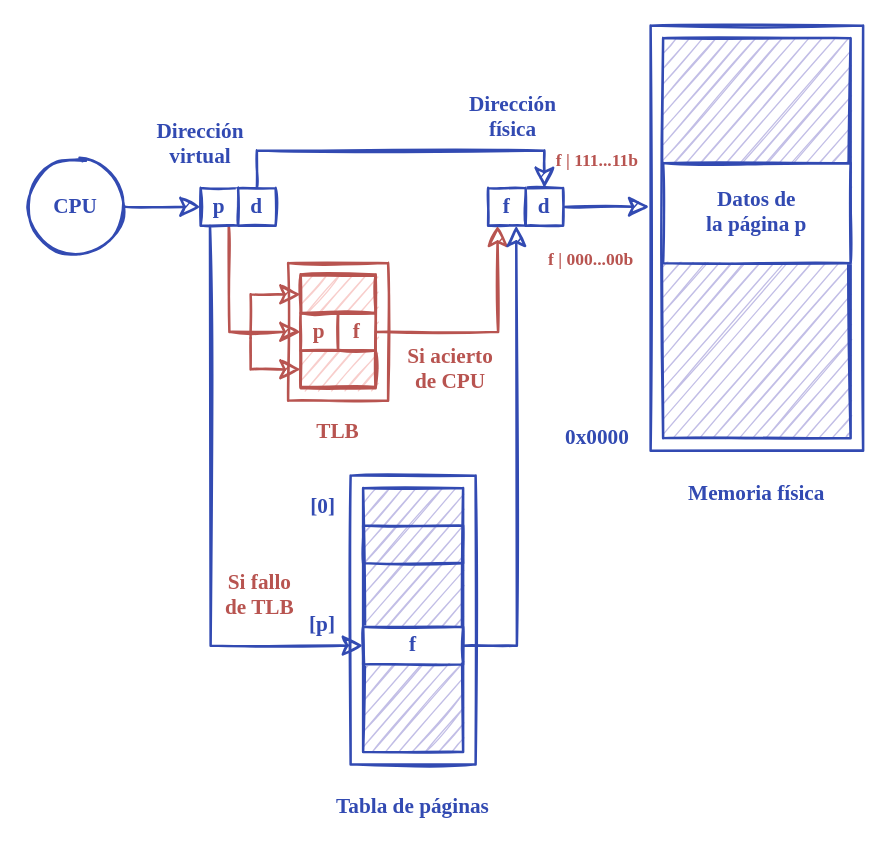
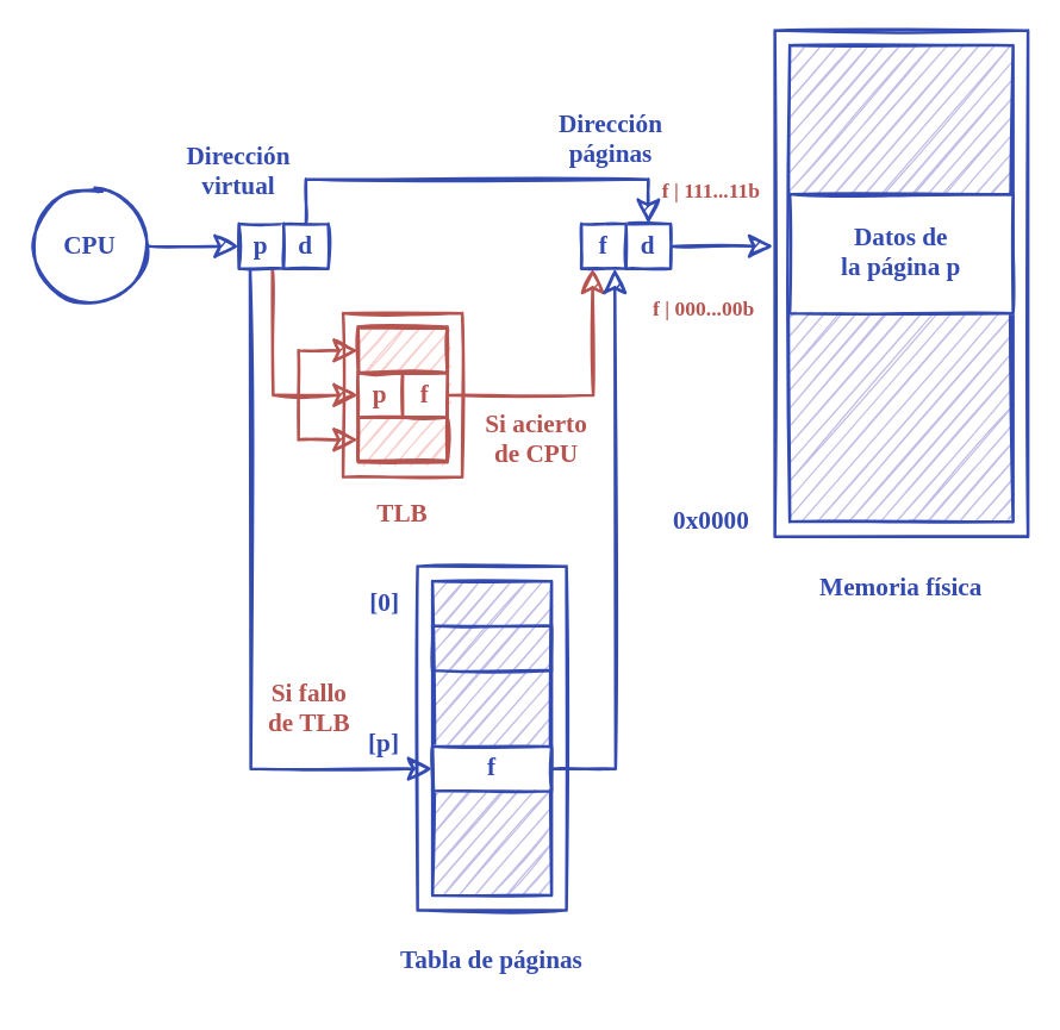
  <mxCell id="0" />
  <mxCell id="1" parent="0" />
  <mxCell id="2" value="" style="endArrow=classic;strokeWidth=2;fontFamily=Ink Free;fontSize=17;sketch=1;endSize=12;rounded=0;endFill=1;startSize=12;startArrow=none;startFill=0;fontColor=#324AB2;fontSource=https%3A%2F%2Full-esit-sistemas-operativos.github.io%2Fssoo-apuntes%2Ffonts%2FInkFree.woff;fontStyle=1;spacingBottom=5;exitX=0.75;exitY=1;exitDx=0;exitDy=0;entryX=0;entryY=0.5;entryDx=0;entryDy=0;strokeColor=#B85450;" parent="1" source="16" target="31" edge="1"><mxGeometry width="50" height="50" relative="1" as="geometry"><mxPoint x="245" y="160" as="sourcePoint" /><mxPoint x="445" y="160" as="targetPoint" /><Array as="points"><mxPoint x="183" y="265" /></Array></mxGeometry></mxCell>
  <mxCell id="3" value="" style="endArrow=classic;strokeWidth=2;fontFamily=Ink Free;fontSize=17;sketch=1;endSize=12;rounded=0;endFill=1;startSize=12;startArrow=none;startFill=0;strokeColor=#324AB2;fontColor=#324AB2;fontSource=https%3A%2F%2Full-esit-sistemas-operativos.github.io%2Fssoo-apuntes%2Ffonts%2FInkFree.woff;fontStyle=1;spacingBottom=5;entryX=0;entryY=0.5;entryDx=0;entryDy=0;exitX=0.25;exitY=1;exitDx=0;exitDy=0;" edge="1" parent="1" source="16" target="11"><mxGeometry width="50" height="50" relative="1" as="geometry"><mxPoint x="200" y="270" as="sourcePoint" /><mxPoint x="260" y="519.976" as="targetPoint" /><Array as="points"><mxPoint x="168" y="516" /></Array></mxGeometry></mxCell>
  <mxCell id="4" value="" style="rounded=0;shadow=0;sketch=1;strokeWidth=2;fillColor=none;fontFamily=Ink Free;fontSize=17;spacing=20;strokeColor=#324AB2;fontColor=#324AB2;fontSource=https%3A%2F%2Full-esit-sistemas-operativos.github.io%2Fssoo-apuntes%2Ffonts%2FInkFree.woff;fontStyle=1;spacingBottom=5;" parent="1" vertex="1"><mxGeometry x="520" y="20" width="170" height="340" as="geometry" /></mxCell>
  <mxCell id="5" value="" style="rounded=0;shadow=0;sketch=1;strokeWidth=2;fontFamily=Ink Free;fontSize=17;spacing=20;strokeColor=#324AB2;fontColor=#324AB2;fillColor=#C2BEE6;fontSource=https%3A%2F%2Full-esit-sistemas-operativos.github.io%2Fssoo-apuntes%2Ffonts%2FInkFree.woff;fontStyle=1;spacingBottom=5;" parent="1" vertex="1"><mxGeometry x="530" y="30" width="150" height="320" as="geometry" /></mxCell>
  <mxCell id="6" value="Datos de&#10;la página p" style="rounded=0;shadow=0;sketch=1;strokeWidth=2;fontFamily=Ink Free;fontSize=17;spacing=20;fontSource=https%3A%2F%2Full-esit-sistemas-operativos.github.io%2Fssoo-apuntes%2Ffonts%2FInkFree.woff;strokeColor=#324AB2;fontColor=#324AB2;fontStyle=1;spacingBottom=5;" parent="1" vertex="1"><mxGeometry x="530" y="130" width="150" height="80" as="geometry" /></mxCell>
  <mxCell id="7" value="0x0000" style="text;strokeColor=none;fillColor=none;align=right;verticalAlign=middle;rounded=0;shadow=0;sketch=1;fontFamily=Ink Free;fontSize=17;fontStyle=1;spacingRight=10;fontColor=#324AB2;fontSource=https%3A%2F%2Full-esit-sistemas-operativos.github.io%2Fssoo-apuntes%2Ffonts%2FInkFree.woff;spacingBottom=5;" parent="1" vertex="1"><mxGeometry x="440" y="340" width="75" height="20" as="geometry" /></mxCell>
  <mxCell id="8" value="Memoria física" style="text;align=center;verticalAlign=middle;rounded=0;shadow=0;sketch=1;fontFamily=Ink Free;fontSize=17;fontStyle=1;flipV=0;flipH=1;fontSource=https%3A%2F%2Full-esit-sistemas-operativos.github.io%2Fssoo-apuntes%2Ffonts%2FInkFree.woff;spacingBottom=5;fontColor=#324AB2;" parent="1" vertex="1"><mxGeometry x="530" y="370" width="150" height="50" as="geometry" /></mxCell>
  <mxCell id="9" value="" style="rounded=0;shadow=0;sketch=1;strokeWidth=2;fillColor=none;fontFamily=Ink Free;fontSize=17;spacing=20;strokeColor=#324AB2;fontColor=#324AB2;fontSource=https%3A%2F%2Full-esit-sistemas-operativos.github.io%2Fssoo-apuntes%2Ffonts%2FInkFree.woff;fontStyle=1;spacingBottom=5;" parent="1" vertex="1"><mxGeometry x="280" y="380" width="100" height="231" as="geometry" /></mxCell>
  <mxCell id="10" value="" style="rounded=0;shadow=0;sketch=1;strokeWidth=2;fontFamily=Ink Free;fontSize=17;spacing=20;strokeColor=#324AB2;fontColor=#324AB2;fillColor=#C2BEE6;fontSource=https%3A%2F%2Full-esit-sistemas-operativos.github.io%2Fssoo-apuntes%2Ffonts%2FInkFree.woff;fontStyle=1;spacingBottom=5;" parent="1" vertex="1"><mxGeometry x="290" y="390" width="80" height="211" as="geometry" /></mxCell>
  <mxCell id="11" value="f" style="rounded=0;shadow=0;sketch=1;strokeWidth=2;fontFamily=Ink Free;fontSize=17;spacing=20;fontSource=https%3A%2F%2Full-esit-sistemas-operativos.github.io%2Fssoo-apuntes%2Ffonts%2FInkFree.woff;strokeColor=#324AB2;fontColor=#324AB2;fontStyle=1;spacingBottom=5;" parent="1" vertex="1"><mxGeometry x="290" y="501" width="80" height="30" as="geometry" /></mxCell>
  <mxCell id="12" value="Tabla de páginas" style="text;align=center;verticalAlign=middle;rounded=0;shadow=0;sketch=1;fontFamily=Ink Free;fontSize=17;fontStyle=1;flipV=0;flipH=1;fontSource=https%3A%2F%2Full-esit-sistemas-operativos.github.io%2Fssoo-apuntes%2Ffonts%2FInkFree.woff;spacingBottom=5;fontColor=#324AB2;" parent="1" vertex="1"><mxGeometry x="250" y="620" width="160" height="50" as="geometry" /></mxCell>
  <mxCell id="13" value="" style="endArrow=classic;strokeWidth=2;fontFamily=Ink Free;fontSize=17;sketch=1;endSize=12;rounded=0;endFill=1;startSize=12;startArrow=none;startFill=0;strokeColor=#324AB2;fontColor=#324AB2;fontSource=https%3A%2F%2Full-esit-sistemas-operativos.github.io%2Fssoo-apuntes%2Ffonts%2FInkFree.woff;fontStyle=1;spacingBottom=5;exitX=0.5;exitY=0;exitDx=0;exitDy=0;entryX=0.5;entryY=0;entryDx=0;entryDy=0;" parent="1" source="17" target="18" edge="1"><mxGeometry width="50" height="50" relative="1" as="geometry"><mxPoint x="170" y="58" as="sourcePoint" /><mxPoint x="460" y="100" as="targetPoint" /><Array as="points"><mxPoint x="205" y="120" /><mxPoint x="435" y="120" /></Array></mxGeometry></mxCell>
  <mxCell id="14" value="f | 000...00b" style="text;align=center;verticalAlign=middle;rounded=0;shadow=0;sketch=1;fontFamily=Ink Free;fontSize=14;fontStyle=1;flipV=0;flipH=1;fontSource=https%3A%2F%2Full-esit-sistemas-operativos.github.io%2Fssoo-apuntes%2Ffonts%2FInkFree.woff;spacingBottom=5;fontColor=#B85450;" parent="1" vertex="1"><mxGeometry x="430" y="198" width="85" height="21" as="geometry" /></mxCell>
  <mxCell id="15" value="" style="endArrow=classic;strokeWidth=2;fontFamily=Ink Free;fontSize=17;sketch=1;endSize=12;rounded=0;endFill=1;startSize=12;startArrow=none;startFill=0;strokeColor=#324AB2;fontColor=#324AB2;fontSource=https%3A%2F%2Full-esit-sistemas-operativos.github.io%2Fssoo-apuntes%2Ffonts%2FInkFree.woff;fontStyle=1;spacingBottom=5;exitX=1;exitY=0.5;exitDx=0;exitDy=0;entryX=-0.006;entryY=0.426;entryDx=0;entryDy=0;entryPerimeter=0;" parent="1" source="18" target="4" edge="1"><mxGeometry width="50" height="50" relative="1" as="geometry"><mxPoint x="140" y="119" as="sourcePoint" /><mxPoint x="516" y="171" as="targetPoint" /></mxGeometry></mxCell>
  <mxCell id="16" value="p" style="rounded=0;shadow=0;sketch=1;strokeWidth=2;fontFamily=Ink Free;fontSize=17;spacing=20;fontSource=https%3A%2F%2Full-esit-sistemas-operativos.github.io%2Fssoo-apuntes%2Ffonts%2FInkFree.woff;strokeColor=#324AB2;fontColor=#324AB2;fontStyle=1;spacingBottom=5;" parent="1" vertex="1"><mxGeometry x="160" y="150" width="30" height="30" as="geometry" /></mxCell>
  <mxCell id="17" value="d" style="rounded=0;shadow=0;sketch=1;strokeWidth=2;fontFamily=Ink Free;fontSize=17;spacing=20;fontSource=https%3A%2F%2Full-esit-sistemas-operativos.github.io%2Fssoo-apuntes%2Ffonts%2FInkFree.woff;strokeColor=#324AB2;fontColor=#324AB2;fontStyle=1;spacingBottom=5;" parent="1" vertex="1"><mxGeometry x="190" y="150" width="30" height="30" as="geometry" /></mxCell>
  <mxCell id="18" value="d" style="rounded=0;shadow=0;sketch=1;strokeWidth=2;fontFamily=Ink Free;fontSize=17;spacing=20;fontSource=https%3A%2F%2Full-esit-sistemas-operativos.github.io%2Fssoo-apuntes%2Ffonts%2FInkFree.woff;strokeColor=#324AB2;fontColor=#324AB2;fontStyle=1;spacingBottom=5;" parent="1" vertex="1"><mxGeometry x="420" y="150" width="30" height="30" as="geometry" /></mxCell>
  <mxCell id="19" value="f" style="rounded=0;shadow=0;sketch=1;strokeWidth=2;fontFamily=Ink Free;fontSize=17;spacing=20;fontSource=https%3A%2F%2Full-esit-sistemas-operativos.github.io%2Fssoo-apuntes%2Ffonts%2FInkFree.woff;strokeColor=#324AB2;fontColor=#324AB2;fontStyle=1;spacingBottom=5;" parent="1" vertex="1"><mxGeometry x="390" y="150" width="30" height="30" as="geometry" /></mxCell>
  <mxCell id="20" value="f | 111...11b" style="text;align=center;verticalAlign=middle;rounded=0;shadow=0;sketch=1;fontFamily=Ink Free;fontSize=14;fontStyle=1;flipV=0;flipH=1;fontSource=https%3A%2F%2Full-esit-sistemas-operativos.github.io%2Fssoo-apuntes%2Ffonts%2FInkFree.woff;spacingBottom=5;fontColor=#B85450;" parent="1" vertex="1"><mxGeometry x="440" y="119" width="75" height="21" as="geometry" /></mxCell>
  <mxCell id="21" value="" style="rounded=0;shadow=0;sketch=1;strokeWidth=2;fontFamily=Ink Free;fontSize=17;spacing=20;fontSource=https%3A%2F%2Full-esit-sistemas-operativos.github.io%2Fssoo-apuntes%2Ffonts%2FInkFree.woff;strokeColor=#324AB2;fontColor=#324AB2;fontStyle=1;spacingBottom=5;fillColor=none;" parent="1" vertex="1"><mxGeometry x="290" y="420" width="80" height="30" as="geometry" /></mxCell>
  <mxCell id="22" value="[0]" style="text;strokeColor=none;fillColor=none;align=right;verticalAlign=middle;rounded=0;shadow=0;sketch=1;fontFamily=Ink Free;fontSize=17;fontStyle=1;spacingRight=10;fontColor=#324AB2;fontSource=https%3A%2F%2Full-esit-sistemas-operativos.github.io%2Fssoo-apuntes%2Ffonts%2FInkFree.woff;spacingBottom=5;" parent="1" vertex="1"><mxGeometry x="230" y="395" width="50" height="20" as="geometry" /></mxCell>
  <mxCell id="23" value="[p]" style="text;strokeColor=none;fillColor=none;align=right;verticalAlign=middle;rounded=0;shadow=0;sketch=1;fontFamily=Ink Free;fontSize=17;fontStyle=1;spacingRight=10;fontColor=#324AB2;fontSource=https%3A%2F%2Full-esit-sistemas-operativos.github.io%2Fssoo-apuntes%2Ffonts%2FInkFree.woff;spacingBottom=5;" parent="1" vertex="1"><mxGeometry x="230" y="490" width="50" height="20" as="geometry" /></mxCell>
  <mxCell id="24" value="" style="endArrow=classic;strokeWidth=2;fontFamily=Ink Free;fontSize=17;sketch=1;endSize=12;rounded=0;endFill=1;startSize=12;startArrow=none;startFill=0;fontColor=#324AB2;fontSource=https%3A%2F%2Full-esit-sistemas-operativos.github.io%2Fssoo-apuntes%2Ffonts%2FInkFree.woff;fontStyle=1;spacingBottom=5;exitX=1;exitY=0.5;exitDx=0;exitDy=0;entryX=0.25;entryY=1;entryDx=0;entryDy=0;strokeColor=#B85450;" parent="1" source="32" target="19" edge="1"><mxGeometry width="50" height="50" relative="1" as="geometry"><mxPoint x="215" y="190" as="sourcePoint" /><mxPoint x="300" y="389.976" as="targetPoint" /><Array as="points"><mxPoint x="398" y="265" /></Array></mxGeometry></mxCell>
  <mxCell id="25" style="edgeStyle=orthogonalEdgeStyle;rounded=0;orthogonalLoop=1;jettySize=auto;html=1;entryX=0;entryY=0.5;entryDx=0;entryDy=0;fontSize=17;fontColor=#324AB2;startArrow=none;startFill=0;fontFamily=Ink Free;fontSource=https%3A%2F%2Full-esit-sistemas-operativos.github.io%2Fssoo-apuntes%2Ffonts%2FInkFree.woff;fontStyle=1;strokeColor=#324AB2;strokeWidth=2;spacingBottom=5;endFill=1;endSize=12;startSize=12;sketch=1;" parent="1" source="26" target="16" edge="1"><mxGeometry relative="1" as="geometry" /></mxCell>
  <mxCell id="26" value="CPU" style="ellipse;aspect=fixed;rounded=0;shadow=0;fontFamily=Ink Free;fontSize=17;strokeWidth=2;fillColor=none;spacing=20;sketch=1;align=center;strokeColor=#324ab2;fontColor=#324ab2;spacingBottom=5;fontStyle=1" parent="1" vertex="1"><mxGeometry x="20" y="125" width="80" height="80" as="geometry" /></mxCell>
  <mxCell id="27" value="Dirección&#10;virtual" style="text;align=center;verticalAlign=middle;rounded=0;shadow=0;sketch=1;fontFamily=Ink Free;fontSize=17;fontStyle=1;flipV=0;flipH=1;fontSource=https%3A%2F%2Full-esit-sistemas-operativos.github.io%2Fssoo-apuntes%2Ffonts%2FInkFree.woff;spacingBottom=5;fontColor=#324AB2;" parent="1" vertex="1"><mxGeometry x="120" y="90" width="80" height="50" as="geometry" /></mxCell>
- <mxCell id="28" value="Dirección&#10;física" style="text;align=center;verticalAlign=middle;rounded=0;shadow=0;sketch=1;fontFamily=Ink Free;fontSize=17;fontStyle=1;flipV=0;flipH=1;fontSource=https%3A%2F%2Full-esit-sistemas-operativos.github.io%2Fssoo-apuntes%2Ffonts%2FInkFree.woff;spacingBottom=5;fontColor=#324AB2;" parent="1" vertex="1"><mxGeometry x="370" y="69" width="80" height="50" as="geometry" /></mxCell>
+ <mxCell id="28" value="Dirección&#10;páginas" style="text;align=center;verticalAlign=middle;rounded=0;shadow=0;sketch=1;fontFamily=Ink Free;fontSize=17;fontStyle=1;flipV=0;flipH=1;fontSource=https%3A%2F%2Full-esit-sistemas-operativos.github.io%2Fssoo-apuntes%2Ffonts%2FInkFree.woff;spacingBottom=5;fontColor=#324AB2;" parent="1" vertex="1"><mxGeometry x="370" y="69" width="80" height="50" as="geometry" /></mxCell>
  <mxCell id="29" value="" style="rounded=0;shadow=0;sketch=1;strokeWidth=2;fillColor=none;fontFamily=Ink Free;fontSize=17;spacing=20;fontColor=#324AB2;fontSource=https%3A%2F%2Full-esit-sistemas-operativos.github.io%2Fssoo-apuntes%2Ffonts%2FInkFree.woff;fontStyle=1;spacingBottom=5;strokeColor=#B85450;" vertex="1" parent="1"><mxGeometry x="230" y="210" width="80" height="110" as="geometry" /></mxCell>
  <mxCell id="30" value="" style="rounded=0;shadow=0;sketch=1;strokeWidth=2;fontFamily=Ink Free;fontSize=17;spacing=20;fillColor=#f8cecc;fontSource=https%3A%2F%2Full-esit-sistemas-operativos.github.io%2Fssoo-apuntes%2Ffonts%2FInkFree.woff;fontStyle=1;spacingBottom=5;strokeColor=#b85450;" vertex="1" parent="1"><mxGeometry x="240" y="219" width="60" height="90" as="geometry" /></mxCell>
  <mxCell id="31" value="p" style="rounded=0;shadow=0;sketch=1;strokeWidth=2;fontFamily=Ink Free;fontSize=17;spacing=20;fontSource=https%3A%2F%2Full-esit-sistemas-operativos.github.io%2Fssoo-apuntes%2Ffonts%2FInkFree.woff;fontStyle=1;spacingBottom=5;strokeColor=#B85450;fontColor=#B85450;" vertex="1" parent="1"><mxGeometry x="240" y="250" width="30" height="30" as="geometry" /></mxCell>
  <mxCell id="32" value="f" style="rounded=0;shadow=0;sketch=1;strokeWidth=2;fontFamily=Ink Free;fontSize=17;spacing=20;fontSource=https%3A%2F%2Full-esit-sistemas-operativos.github.io%2Fssoo-apuntes%2Ffonts%2FInkFree.woff;fontStyle=1;spacingBottom=5;strokeColor=#B85450;fontColor=#B85450;" vertex="1" parent="1"><mxGeometry x="270" y="250" width="30" height="30" as="geometry" /></mxCell>
  <mxCell id="33" value="TLB" style="text;align=center;verticalAlign=middle;rounded=0;shadow=0;sketch=1;fontFamily=Ink Free;fontSize=17;fontStyle=1;flipV=0;flipH=1;fontSource=https%3A%2F%2Full-esit-sistemas-operativos.github.io%2Fssoo-apuntes%2Ffonts%2FInkFree.woff;spacingBottom=5;fontColor=#B85450;" vertex="1" parent="1"><mxGeometry x="230" y="320" width="80" height="50" as="geometry" /></mxCell>
  <mxCell id="34" value="Si acierto&#10;de CPU" style="text;align=center;verticalAlign=middle;rounded=0;shadow=0;sketch=1;fontFamily=Ink Free;fontSize=17;fontStyle=1;flipV=0;flipH=1;fontSource=https%3A%2F%2Full-esit-sistemas-operativos.github.io%2Fssoo-apuntes%2Ffonts%2FInkFree.woff;spacingBottom=5;fontColor=#B85450;" vertex="1" parent="1"><mxGeometry x="310" y="265.5" width="100" height="59" as="geometry" /></mxCell>
  <mxCell id="35" value="Si fallo&#10;de TLB" style="text;align=center;verticalAlign=middle;rounded=0;shadow=0;sketch=1;fontFamily=Ink Free;fontSize=17;fontStyle=1;flipV=0;flipH=1;fontSource=https%3A%2F%2Full-esit-sistemas-operativos.github.io%2Fssoo-apuntes%2Ffonts%2FInkFree.woff;spacingBottom=5;fontColor=#B85450;" vertex="1" parent="1"><mxGeometry x="165" y="451" width="85" height="50" as="geometry" /></mxCell>
  <mxCell id="36" value="" style="endArrow=classic;strokeWidth=2;fontFamily=Ink Free;fontSize=17;sketch=1;endSize=12;rounded=0;endFill=1;startSize=12;startArrow=none;startFill=0;fontColor=#324AB2;fontSource=https%3A%2F%2Full-esit-sistemas-operativos.github.io%2Fssoo-apuntes%2Ffonts%2FInkFree.woff;fontStyle=1;spacingBottom=5;strokeColor=#B85450;entryX=0;entryY=0.5;entryDx=0;entryDy=0;" edge="1" parent="1" target="38"><mxGeometry width="50" height="50" relative="1" as="geometry"><mxPoint x="200" y="270" as="sourcePoint" /><mxPoint x="160" y="388" as="targetPoint" /><Array as="points"><mxPoint x="200" y="295" /></Array></mxGeometry></mxCell>
  <mxCell id="37" value="" style="rounded=0;shadow=0;sketch=1;strokeWidth=2;fontFamily=Ink Free;fontSize=17;spacing=20;fontSource=https%3A%2F%2Full-esit-sistemas-operativos.github.io%2Fssoo-apuntes%2Ffonts%2FInkFree.woff;fontColor=#324AB2;fontStyle=1;spacingBottom=5;fillColor=none;strokeColor=#B85450;" vertex="1" parent="1"><mxGeometry x="240" y="220" width="60" height="30" as="geometry" /></mxCell>
  <mxCell id="38" value="" style="rounded=0;shadow=0;sketch=1;strokeWidth=2;fontFamily=Ink Free;fontSize=17;spacing=20;fontSource=https%3A%2F%2Full-esit-sistemas-operativos.github.io%2Fssoo-apuntes%2Ffonts%2FInkFree.woff;fontColor=#324AB2;fontStyle=1;spacingBottom=5;fillColor=none;strokeColor=#B85450;" vertex="1" parent="1"><mxGeometry x="240" y="280" width="60" height="30" as="geometry" /></mxCell>
  <mxCell id="39" value="" style="endArrow=classic;strokeWidth=2;fontFamily=Ink Free;fontSize=17;sketch=1;endSize=12;rounded=0;endFill=1;startSize=12;startArrow=none;startFill=0;fontColor=#324AB2;fontSource=https%3A%2F%2Full-esit-sistemas-operativos.github.io%2Fssoo-apuntes%2Ffonts%2FInkFree.woff;fontStyle=1;spacingBottom=5;strokeColor=#B85450;entryX=0;entryY=0.5;entryDx=0;entryDy=0;" edge="1" parent="1" target="37"><mxGeometry width="50" height="50" relative="1" as="geometry"><mxPoint x="200" y="270" as="sourcePoint" /><mxPoint x="250" y="305" as="targetPoint" /><Array as="points"><mxPoint x="200" y="235" /></Array></mxGeometry></mxCell>
  <mxCell id="40" value="" style="endArrow=classic;strokeWidth=2;fontFamily=Ink Free;fontSize=17;sketch=1;endSize=12;rounded=0;endFill=1;startSize=12;startArrow=none;startFill=0;strokeColor=#324AB2;fontColor=#324AB2;fontSource=https%3A%2F%2Full-esit-sistemas-operativos.github.io%2Fssoo-apuntes%2Ffonts%2FInkFree.woff;fontStyle=1;spacingBottom=5;exitX=1;exitY=0.5;exitDx=0;exitDy=0;entryX=0.75;entryY=1;entryDx=0;entryDy=0;" edge="1" parent="1" source="11" target="19"><mxGeometry width="50" height="50" relative="1" as="geometry"><mxPoint x="380" y="516" as="sourcePoint" /><mxPoint x="415" y="320" as="targetPoint" /><Array as="points"><mxPoint x="413" y="516" /></Array></mxGeometry></mxCell>
